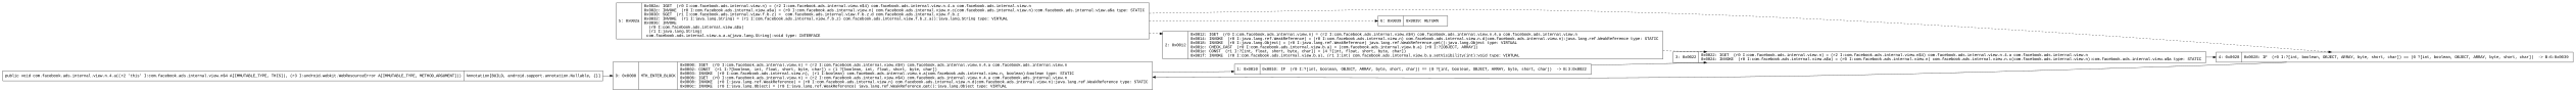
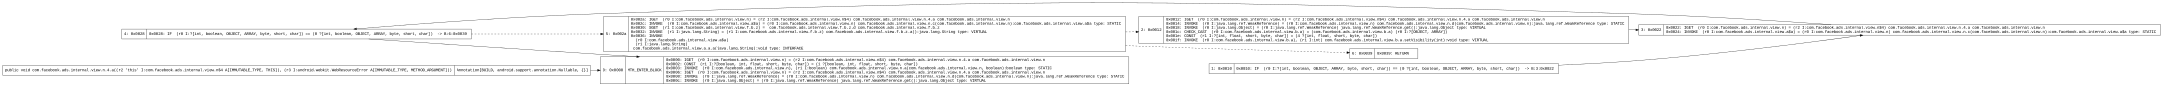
  digraph {
    fontname="Liberation Mono"
    rankdir=LR
    node [fontname="Liberation Mono" shape=record]
    edge [fontname="Liberation Mono"]
    n1 [label="{0\:\ 0x0000|MTH_ENTER_BLOCK\l|0x0000: IGET  (r0 I:com.facebook.ads.internal.view.n) = (r2 I:com.facebook.ads.internal.view.n$4) com.facebook.ads.internal.view.n.4.a com.facebook.ads.internal.view.n \l0x0002: CONST  (r1 I:?[boolean, int, float, short, byte, char]) = (1 ?[boolean, int, float, short, byte, char]) \l0x0003: INVOKE  (r0 I:com.facebook.ads.internal.view.n), (r1 I:boolean) com.facebook.ads.internal.view.n.a(com.facebook.ads.internal.view.n, boolean):boolean type: STATIC \l0x0006: IGET  (r0 I:com.facebook.ads.internal.view.n) = (r2 I:com.facebook.ads.internal.view.n$4) com.facebook.ads.internal.view.n.4.a com.facebook.ads.internal.view.n \l0x0008: INVOKE  (r0 I:java.lang.ref.WeakReference) = (r0 I:com.facebook.ads.internal.view.n) com.facebook.ads.internal.view.n.d(com.facebook.ads.internal.view.n):java.lang.ref.WeakReference type: STATIC \l0x000c: INVOKE  (r0 I:java.lang.Object) = (r0 I:java.lang.ref.WeakReference) java.lang.ref.WeakReference.get():java.lang.Object type: VIRTUAL \l}"]
    n2 [label="{1\:\ 0x0010|0x0010: IF  (r0 I:?[int, boolean, OBJECT, ARRAY, byte, short, char]) == (0 ?[int, boolean, OBJECT, ARRAY, byte, short, char])  \-\> B:3:0x0022 \l}"]
    n3 [label="{3\:\ 0x0022|0x0022: IGET  (r0 I:com.facebook.ads.internal.view.n) = (r2 I:com.facebook.ads.internal.view.n$4) com.facebook.ads.internal.view.n.4.a com.facebook.ads.internal.view.n \l0x0024: INVOKE  (r0 I:com.facebook.ads.internal.view.a$a) = (r0 I:com.facebook.ads.internal.view.n) com.facebook.ads.internal.view.n.c(com.facebook.ads.internal.view.n):com.facebook.ads.internal.view.a$a type: STATIC \l}"]
    n4 [label="{2\:\ 0x0012|0x0012: IGET  (r0 I:com.facebook.ads.internal.view.n) = (r2 I:com.facebook.ads.internal.view.n$4) com.facebook.ads.internal.view.n.4.a com.facebook.ads.internal.view.n \l0x0014: INVOKE  (r0 I:java.lang.ref.WeakReference) = (r0 I:com.facebook.ads.internal.view.n) com.facebook.ads.internal.view.n.d(com.facebook.ads.internal.view.n):java.lang.ref.WeakReference type: STATIC \l0x0018: INVOKE  (r0 I:java.lang.Object) = (r0 I:java.lang.ref.WeakReference) java.lang.ref.WeakReference.get():java.lang.Object type: VIRTUAL \l0x001c: CHECK_CAST  (r0 I:com.facebook.ads.internal.view.b.a) = (com.facebook.ads.internal.view.b.a) (r0 I:?[OBJECT, ARRAY]) \l0x001e: CONST  (r1 I:?[int, float, short, byte, char]) = (4 ?[int, float, short, byte, char]) \l0x001f: INVOKE  (r0 I:com.facebook.ads.internal.view.b.a), (r1 I:int) com.facebook.ads.internal.view.b.a.setVisibility(int):void type: VIRTUAL \l}"]
    n5 [label="{4\:\ 0x0028|0x0028: IF  (r0 I:?[int, boolean, OBJECT, ARRAY, byte, short, char]) == (0 ?[int, boolean, OBJECT, ARRAY, byte, short, char])  \-\> B:6:0x0039 \l}"]
    n6 [label="{5\:\ 0x002a|0x002a: IGET  (r0 I:com.facebook.ads.internal.view.n) = (r2 I:com.facebook.ads.internal.view.n$4) com.facebook.ads.internal.view.n.4.a com.facebook.ads.internal.view.n \l0x002c: INVOKE  (r0 I:com.facebook.ads.internal.view.a$a) = (r0 I:com.facebook.ads.internal.view.n) com.facebook.ads.internal.view.n.c(com.facebook.ads.internal.view.n):com.facebook.ads.internal.view.a$a type: STATIC \l0x0030: SGET  (r1 I:com.facebook.ads.internal.view.f.b.z) =  com.facebook.ads.internal.view.f.b.z.d com.facebook.ads.internal.view.f.b.z \l0x0032: INVOKE  (r1 I:java.lang.String) = (r1 I:com.facebook.ads.internal.view.f.b.z) com.facebook.ads.internal.view.f.b.z.a():java.lang.String type: VIRTUAL \l0x0036: INVOKE  \l  (r0 I:com.facebook.ads.internal.view.a$a)\l  (r1 I:java.lang.String)\l com.facebook.ads.internal.view.a.a.a(java.lang.String):void type: INTERFACE \l}"]
    n7 [label="{6\:\ 0x0039|0x0039: RETURN   \l}"]
    n8 [label="{public void com.facebook.ads.internal.view.n.4.a((r2 'this' I:com.facebook.ads.internal.view.n$4 A[IMMUTABLE_TYPE, THIS]), (r3 I:android.webkit.WebResourceError A[IMMUTABLE_TYPE, METHOD_ARGUMENT]))  | Annotation[BUILD, android.support.annotation.Nullable, \{\}]\l}"]
-   n1 -> n2
    n2 -> n3
    n3 -> n5
-   n4 -> n3 [style=dashed]
+   n4 -> n3
    n5 -> n1
-   n6 -> n5 [style=dashed]
+   n5 -> n6 [style=dashed]
    n6 -> n4 [style=dashed]
    n6 -> n7 [style=dashed]
    n8 -> n1
  }
